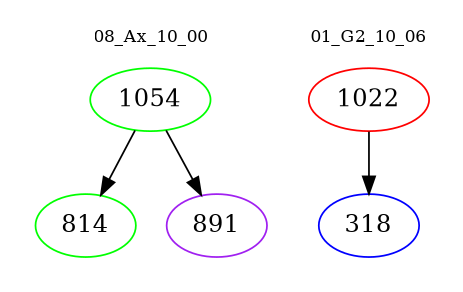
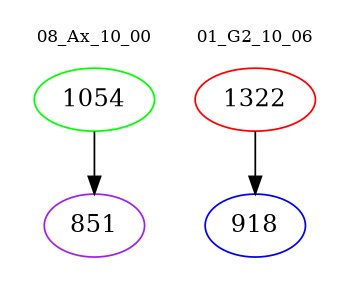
  digraph {
    node [color=green]
    edge [color=black]
    n1 [label=1054]
-   n2 [label=814]
-   n3 [color=purple label=891]
-   n4 [color=red label=1022]
-   n5 [color=blue label=318]
+   n3 [color=purple label=851]
+   n4 [color=red label=1322]
+   n5 [color=blue label=918]
    subgraph cluster_1 {
      color=white
      fontsize=10
      label="08_Ax_10_00"
      n1
-     n2
      n3
    }
    subgraph cluster_2 {
      color=white
      fontsize=10
      label="01_G2_10_06"
      n4
      n5
    }
-   n1 -> n2
    n1 -> n3
    n4 -> n5
  }
